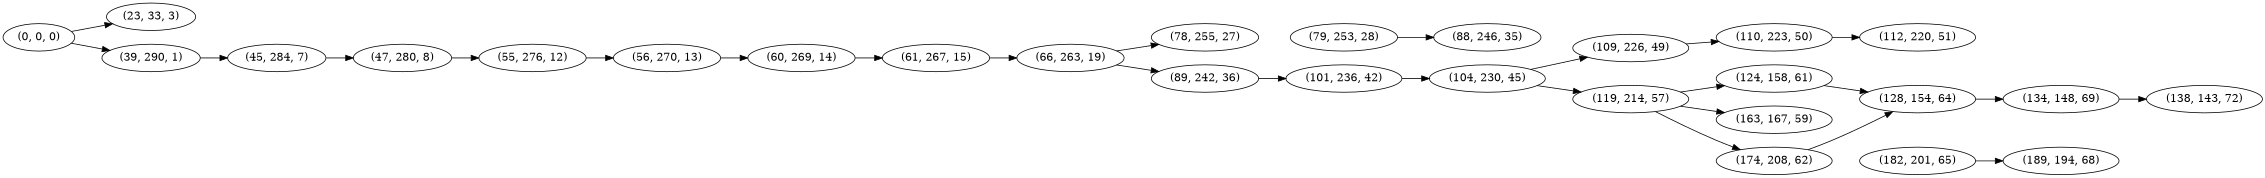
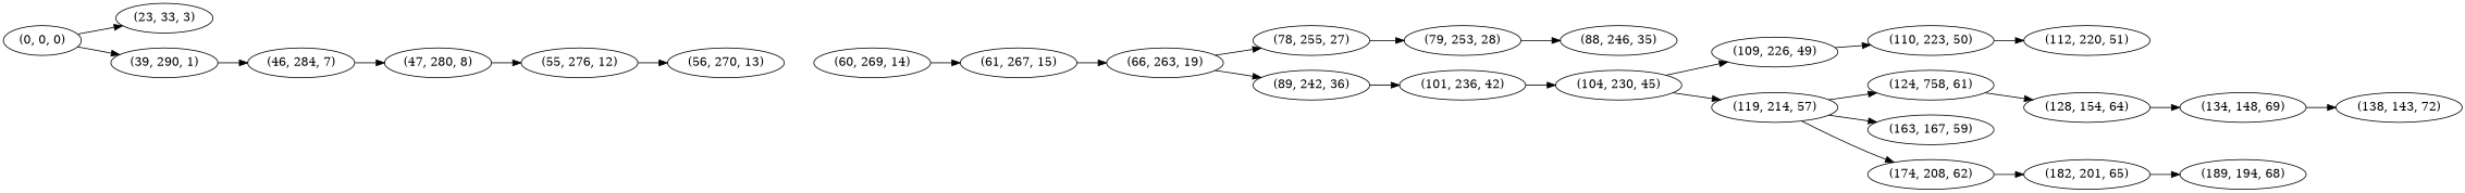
  digraph {
    rankdir=LR
    "(0, 0, 0)"
    "(23, 33, 3)"
    "(39, 290, 1)"
-   "(46, 284, 7)" [label="(45, 284, 7)"]
+   "(46, 284, 7)"
    "(47, 280, 8)"
    "(55, 276, 12)"
    "(56, 270, 13)"
    "(60, 269, 14)"
    "(61, 267, 15)"
    "(66, 263, 19)"
    "(78, 255, 27)"
    "(89, 242, 36)"
    "(79, 253, 28)"
    "(88, 246, 35)"
    "(101, 236, 42)"
    "(104, 230, 45)"
    "(109, 226, 49)"
    "(119, 214, 57)"
    "(110, 223, 50)"
    "(112, 220, 51)"
-   "(124, 158, 61)"
+   "(124, 158, 61)" [label="(124, 758, 61)"]
    "(163, 167, 59)"
    "(174, 208, 62)"
    "(128, 154, 64)"
    "(182, 201, 65)"
    "(134, 148, 69)"
    "(138, 143, 72)"
    "(189, 194, 68)"
    "(0, 0, 0)" -> "(23, 33, 3)"
    "(0, 0, 0)" -> "(39, 290, 1)"
    "(39, 290, 1)" -> "(46, 284, 7)"
    "(46, 284, 7)" -> "(47, 280, 8)"
    "(47, 280, 8)" -> "(55, 276, 12)"
    "(55, 276, 12)" -> "(56, 270, 13)"
-   "(56, 270, 13)" -> "(60, 269, 14)"
    "(60, 269, 14)" -> "(61, 267, 15)"
    "(61, 267, 15)" -> "(66, 263, 19)"
    "(66, 263, 19)" -> "(78, 255, 27)"
    "(66, 263, 19)" -> "(89, 242, 36)"
+   "(78, 255, 27)" -> "(79, 253, 28)"
    "(89, 242, 36)" -> "(101, 236, 42)"
    "(79, 253, 28)" -> "(88, 246, 35)"
    "(101, 236, 42)" -> "(104, 230, 45)"
    "(104, 230, 45)" -> "(109, 226, 49)"
    "(104, 230, 45)" -> "(119, 214, 57)"
    "(109, 226, 49)" -> "(110, 223, 50)"
    "(119, 214, 57)" -> "(124, 158, 61)"
    "(119, 214, 57)" -> "(163, 167, 59)"
    "(119, 214, 57)" -> "(174, 208, 62)"
    "(110, 223, 50)" -> "(112, 220, 51)"
    "(124, 158, 61)" -> "(128, 154, 64)"
-   "(174, 208, 62)" -> "(128, 154, 64)"
+   "(174, 208, 62)" -> "(182, 201, 65)"
    "(128, 154, 64)" -> "(134, 148, 69)"
    "(182, 201, 65)" -> "(189, 194, 68)"
    "(134, 148, 69)" -> "(138, 143, 72)"
  }
